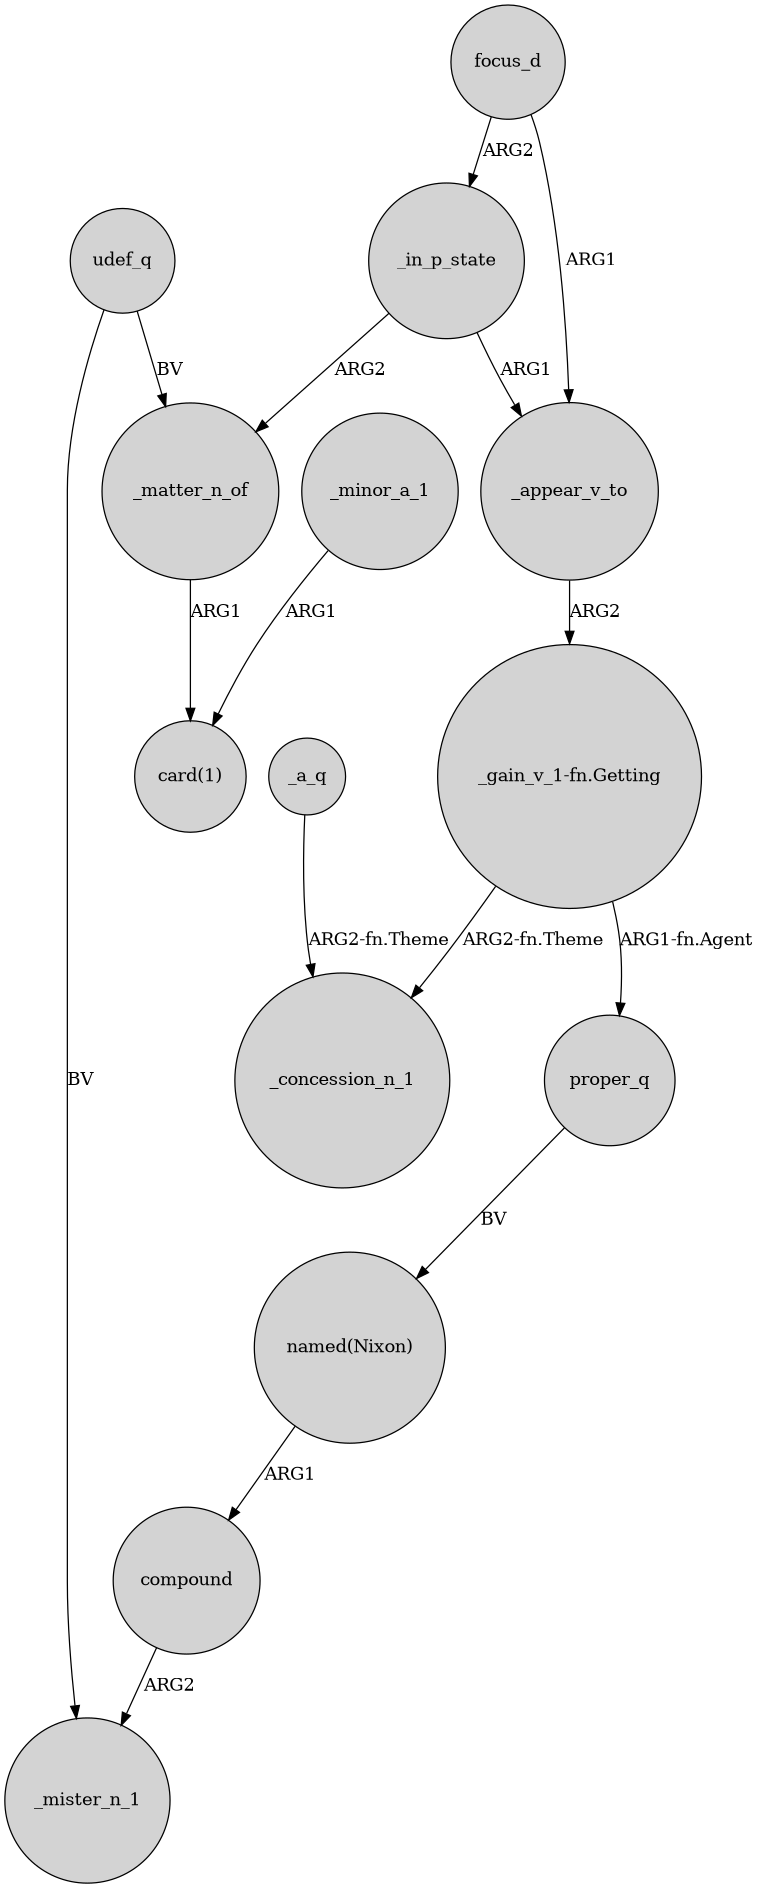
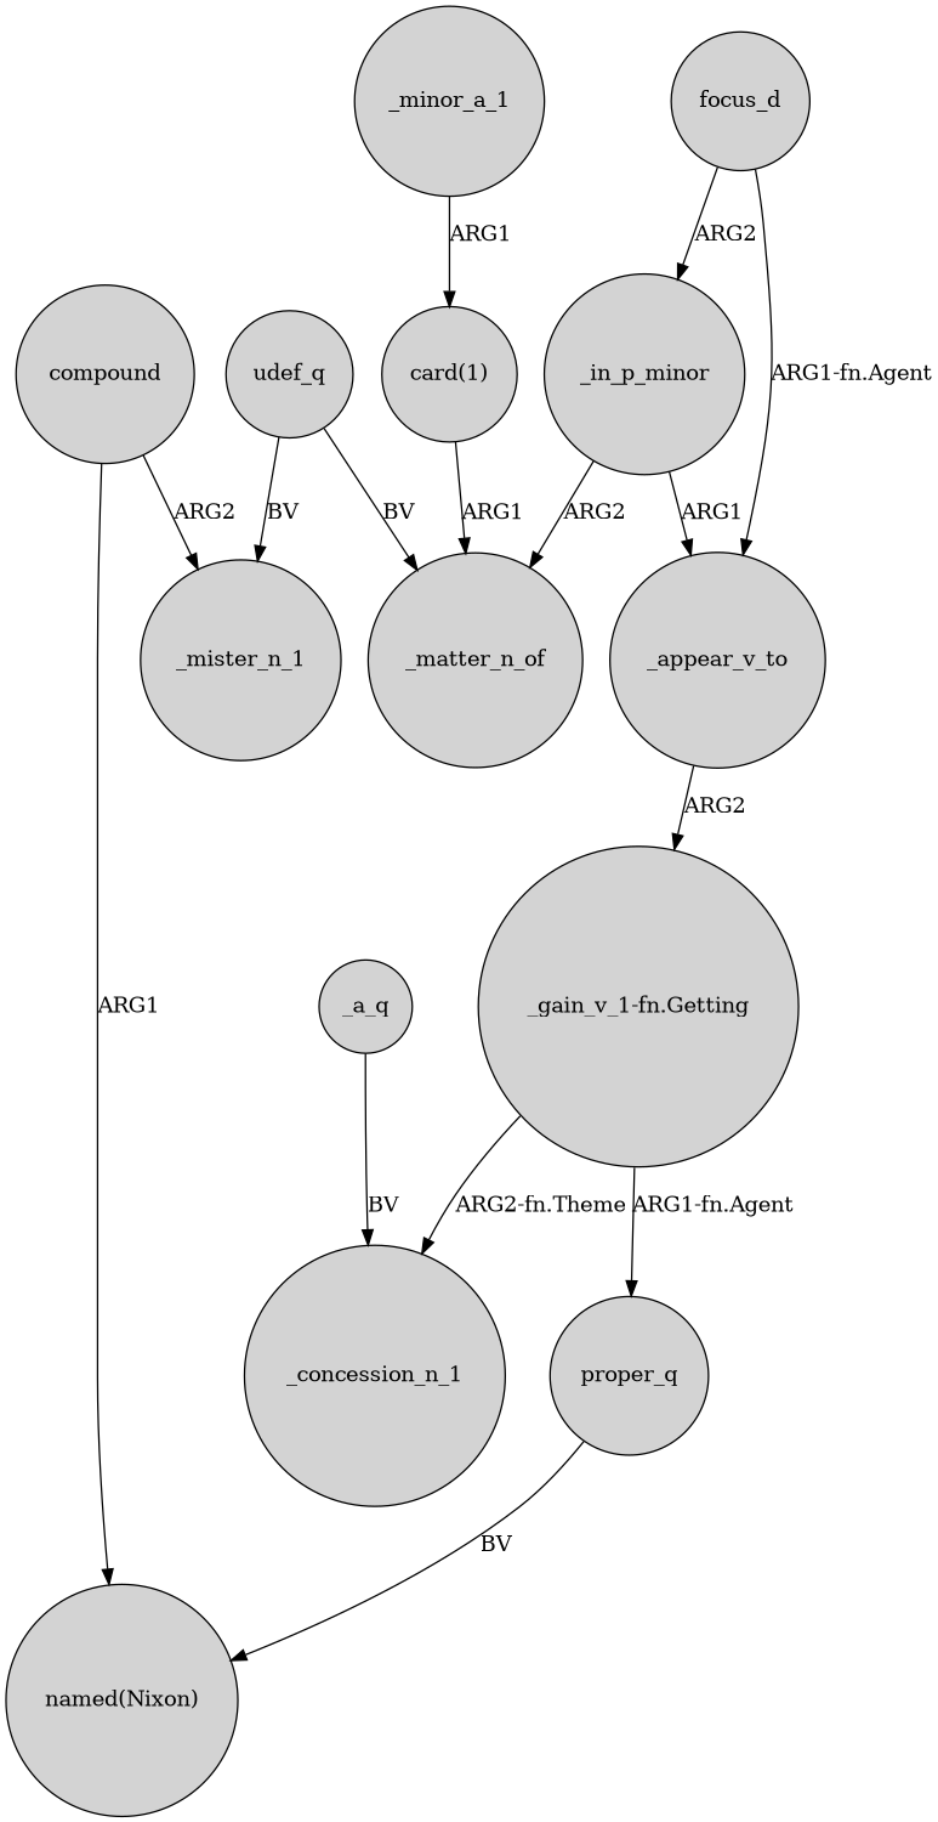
  digraph {
    fontname="DejaVu Serif"
    node [fontname="DejaVu Serif" shape=circle style=filled]
    edge [fontname="DejaVu Serif"]
    udef_q
    _matter_n_of
    _mister_n_1
-   _in_p_state
+   _in_p_state [label=_in_p_minor]
    _appear_v_to
    "_gain_v_1-fn.Getting"
    proper_q
    _concession_n_1
    "named(Nixon)"
    focus_d
    "card(1)"
    compound
    _a_q
    _minor_a_1
    udef_q -> _matter_n_of [label=BV]
    udef_q -> _mister_n_1 [label=BV]
    _in_p_state -> _matter_n_of [label=ARG2]
    _in_p_state -> _appear_v_to [label=ARG1]
    _appear_v_to -> "_gain_v_1-fn.Getting" [label=ARG2]
    "_gain_v_1-fn.Getting" -> proper_q [label="ARG1-fn.Agent"]
    "_gain_v_1-fn.Getting" -> _concession_n_1 [label="ARG2-fn.Theme"]
    proper_q -> "named(Nixon)" [label=BV]
    focus_d -> _in_p_state [label=ARG2]
-   focus_d -> _appear_v_to [label=ARG1]
-   _matter_n_of -> "card(1)" [label=ARG1]
+   focus_d -> _appear_v_to [label="ARG1-fn.Agent"]
+   "card(1)" -> _matter_n_of [label=ARG1]
    compound -> _mister_n_1 [label=ARG2]
-   "named(Nixon)" -> compound [label=ARG1]
-   _a_q -> _concession_n_1 [label="ARG2-fn.Theme"]
+   compound -> "named(Nixon)" [label=ARG1]
+   _a_q -> _concession_n_1 [label=BV]
    _minor_a_1 -> "card(1)" [label=ARG1]
  }
